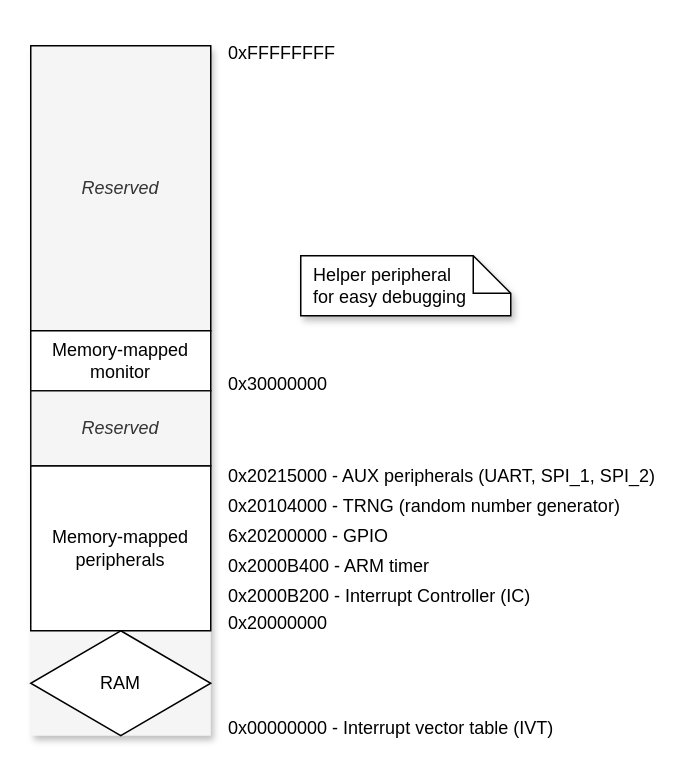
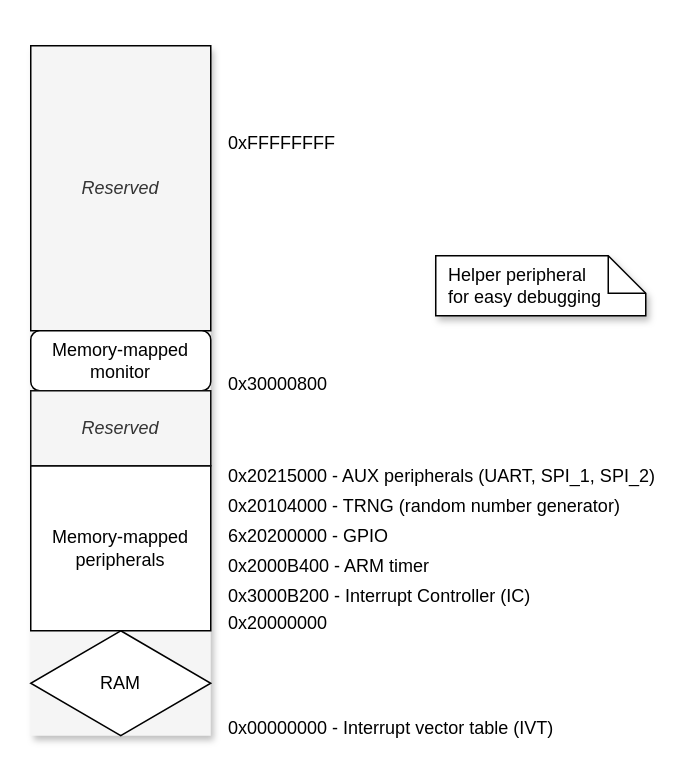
  <mxCell id="0" />
  <mxCell id="1" parent="0" />
  <mxCell id="2" value="" style="rounded=0;whiteSpace=wrap;html=1;fillColor=#f5f5f5;fontColor=#333333;strokeColor=none;shadow=1;fontStyle=2" parent="1" vertex="1"><mxGeometry x="20" y="30" width="120" height="460" as="geometry" /></mxCell>
  <mxCell id="3" value="Reserved" style="rounded=0;whiteSpace=wrap;html=1;fillColor=#f5f5f5;fontColor=#333333;strokeColor=#000000;shadow=0;fontStyle=2" parent="1" vertex="1"><mxGeometry x="20" y="30" width="120" height="190" as="geometry" /></mxCell>
  <mxCell id="4" value="0x00000000 - Interrupt vector table (IVT)" style="text;html=1;strokeColor=none;fillColor=none;align=left;verticalAlign=middle;whiteSpace=wrap;rounded=0;" parent="1" vertex="1"><mxGeometry x="150" y="470" width="250" height="30" as="geometry" /></mxCell>
- <mxCell id="5" value="0xFFFFFFFF" style="text;html=1;strokeColor=none;fillColor=none;align=left;verticalAlign=middle;whiteSpace=wrap;rounded=0;" parent="1" vertex="1"><mxGeometry x="150" y="20" width="60" height="30" as="geometry" /></mxCell>
+ <mxCell id="5" value="0xFFFFFFFF" style="text;html=1;strokeColor=none;fillColor=none;align=left;verticalAlign=middle;whiteSpace=wrap;rounded=0;" parent="1" vertex="1"><mxGeometry x="150" y="80" width="60" height="30" as="geometry" /></mxCell>
  <mxCell id="6" value="0x20000000" style="text;html=1;strokeColor=none;fillColor=none;align=left;verticalAlign=middle;whiteSpace=wrap;rounded=0;" parent="1" vertex="1"><mxGeometry x="150" y="400" width="60" height="30" as="geometry" /></mxCell>
  <mxCell id="7" value="6x20200000 - GPIO" style="text;html=1;strokeColor=none;fillColor=none;align=left;verticalAlign=middle;whiteSpace=wrap;rounded=0;" parent="1" vertex="1"><mxGeometry x="150" y="342" width="280" height="30" as="geometry" /></mxCell>
- <mxCell id="8" value="0x2000B200 - Interrupt Controller (IC)" style="text;html=1;strokeColor=none;fillColor=none;align=left;verticalAlign=middle;whiteSpace=wrap;rounded=0;" parent="1" vertex="1"><mxGeometry x="150" y="382" width="280" height="30" as="geometry" /></mxCell>
+ <mxCell id="8" value="0x3000B200 - Interrupt Controller (IC)" style="text;html=1;strokeColor=none;fillColor=none;align=left;verticalAlign=middle;whiteSpace=wrap;rounded=0;" parent="1" vertex="1"><mxGeometry x="150" y="382" width="280" height="30" as="geometry" /></mxCell>
  <mxCell id="9" value="0x2000B400 - ARM timer" style="text;html=1;strokeColor=none;fillColor=none;align=left;verticalAlign=middle;whiteSpace=wrap;rounded=0;" parent="1" vertex="1"><mxGeometry x="150" y="362" width="290" height="30" as="geometry" /></mxCell>
- <mxCell id="10" value="0x30000000" style="text;html=1;strokeColor=none;fillColor=none;align=left;verticalAlign=middle;whiteSpace=wrap;rounded=0;" parent="1" vertex="1"><mxGeometry x="150" y="241" width="60" height="30" as="geometry" /></mxCell>
+ <mxCell id="10" value="0x30000800" style="text;html=1;strokeColor=none;fillColor=none;align=left;verticalAlign=middle;whiteSpace=wrap;rounded=0;" parent="1" vertex="1"><mxGeometry x="150" y="241" width="60" height="30" as="geometry" /></mxCell>
  <mxCell id="11" value="0x20104000 - TRNG (random number generator)" style="text;html=1;strokeColor=none;fillColor=none;align=left;verticalAlign=middle;whiteSpace=wrap;rounded=0;" parent="1" vertex="1"><mxGeometry x="150" y="322" width="290" height="30" as="geometry" /></mxCell>
  <mxCell id="12" value="0x20215000 - AUX peripherals (UART, SPI_1, SPI_2)" style="text;html=1;strokeColor=none;fillColor=none;align=left;verticalAlign=middle;whiteSpace=wrap;rounded=0;" parent="1" vertex="1"><mxGeometry x="150" y="302" width="290" height="30" as="geometry" /></mxCell>
  <mxCell id="13" value="RAM" style="rhombus;whiteSpace=wrap;html=1;shadow=0;" parent="1" vertex="1"><mxGeometry x="20" y="420" width="120" height="70" as="geometry" /></mxCell>
  <mxCell id="14" value="Memory-mapped peripherals" style="rounded=0;whiteSpace=wrap;html=1;shadow=0;" parent="1" vertex="1"><mxGeometry x="20" y="310" width="120" height="110" as="geometry" /></mxCell>
- <mxCell id="15" value="Memory-mapped monitor" style="rounded=0;whiteSpace=wrap;html=1;shadow=0;" parent="1" vertex="1"><mxGeometry x="20" y="220" width="120" height="40" as="geometry" /></mxCell>
+ <mxCell id="15" value="Memory-mapped monitor" style="whiteSpace=wrap;html=1;shadow=0;rounded=1;" parent="1" vertex="1"><mxGeometry x="20" y="220" width="120" height="40" as="geometry" /></mxCell>
  <mxCell id="16" value="Reserved" style="rounded=0;whiteSpace=wrap;html=1;fillColor=#f5f5f5;fontColor=#333333;strokeColor=#0D0D0D;shadow=0;fontStyle=2" parent="1" vertex="1"><mxGeometry x="20" y="260" width="120" height="50" as="geometry" /></mxCell>
- <mxCell id="17" value="&lt;blockquote style=&quot;margin: 0 0 0 40px; border: none; padding: 0px;&quot;&gt;&lt;/blockquote&gt;&lt;span style=&quot;background-color: initial;&quot;&gt;&amp;nbsp; Helper peripheral&lt;/span&gt;&lt;br&gt;&lt;div style=&quot;&quot;&gt;&lt;span style=&quot;background-color: initial;&quot;&gt;&amp;nbsp; for easy debugging&lt;/span&gt;&lt;/div&gt;" style="shape=note2;boundedLbl=1;whiteSpace=wrap;html=1;size=25;verticalAlign=middle;align=left;shadow=1;" parent="1" vertex="1"><mxGeometry x="200" y="170" width="140" height="40" as="geometry" /></mxCell>
+ <mxCell id="17" value="&lt;blockquote style=&quot;margin: 0 0 0 40px; border: none; padding: 0px;&quot;&gt;&lt;/blockquote&gt;&lt;span style=&quot;background-color: initial;&quot;&gt;&amp;nbsp; Helper peripheral&lt;/span&gt;&lt;br&gt;&lt;div style=&quot;&quot;&gt;&lt;span style=&quot;background-color: initial;&quot;&gt;&amp;nbsp; for easy debugging&lt;/span&gt;&lt;/div&gt;" style="shape=note2;boundedLbl=1;whiteSpace=wrap;html=1;size=25;verticalAlign=middle;align=left;shadow=1;" parent="1" vertex="1"><mxGeometry x="290" y="170" width="140" height="40" as="geometry" /></mxCell>
